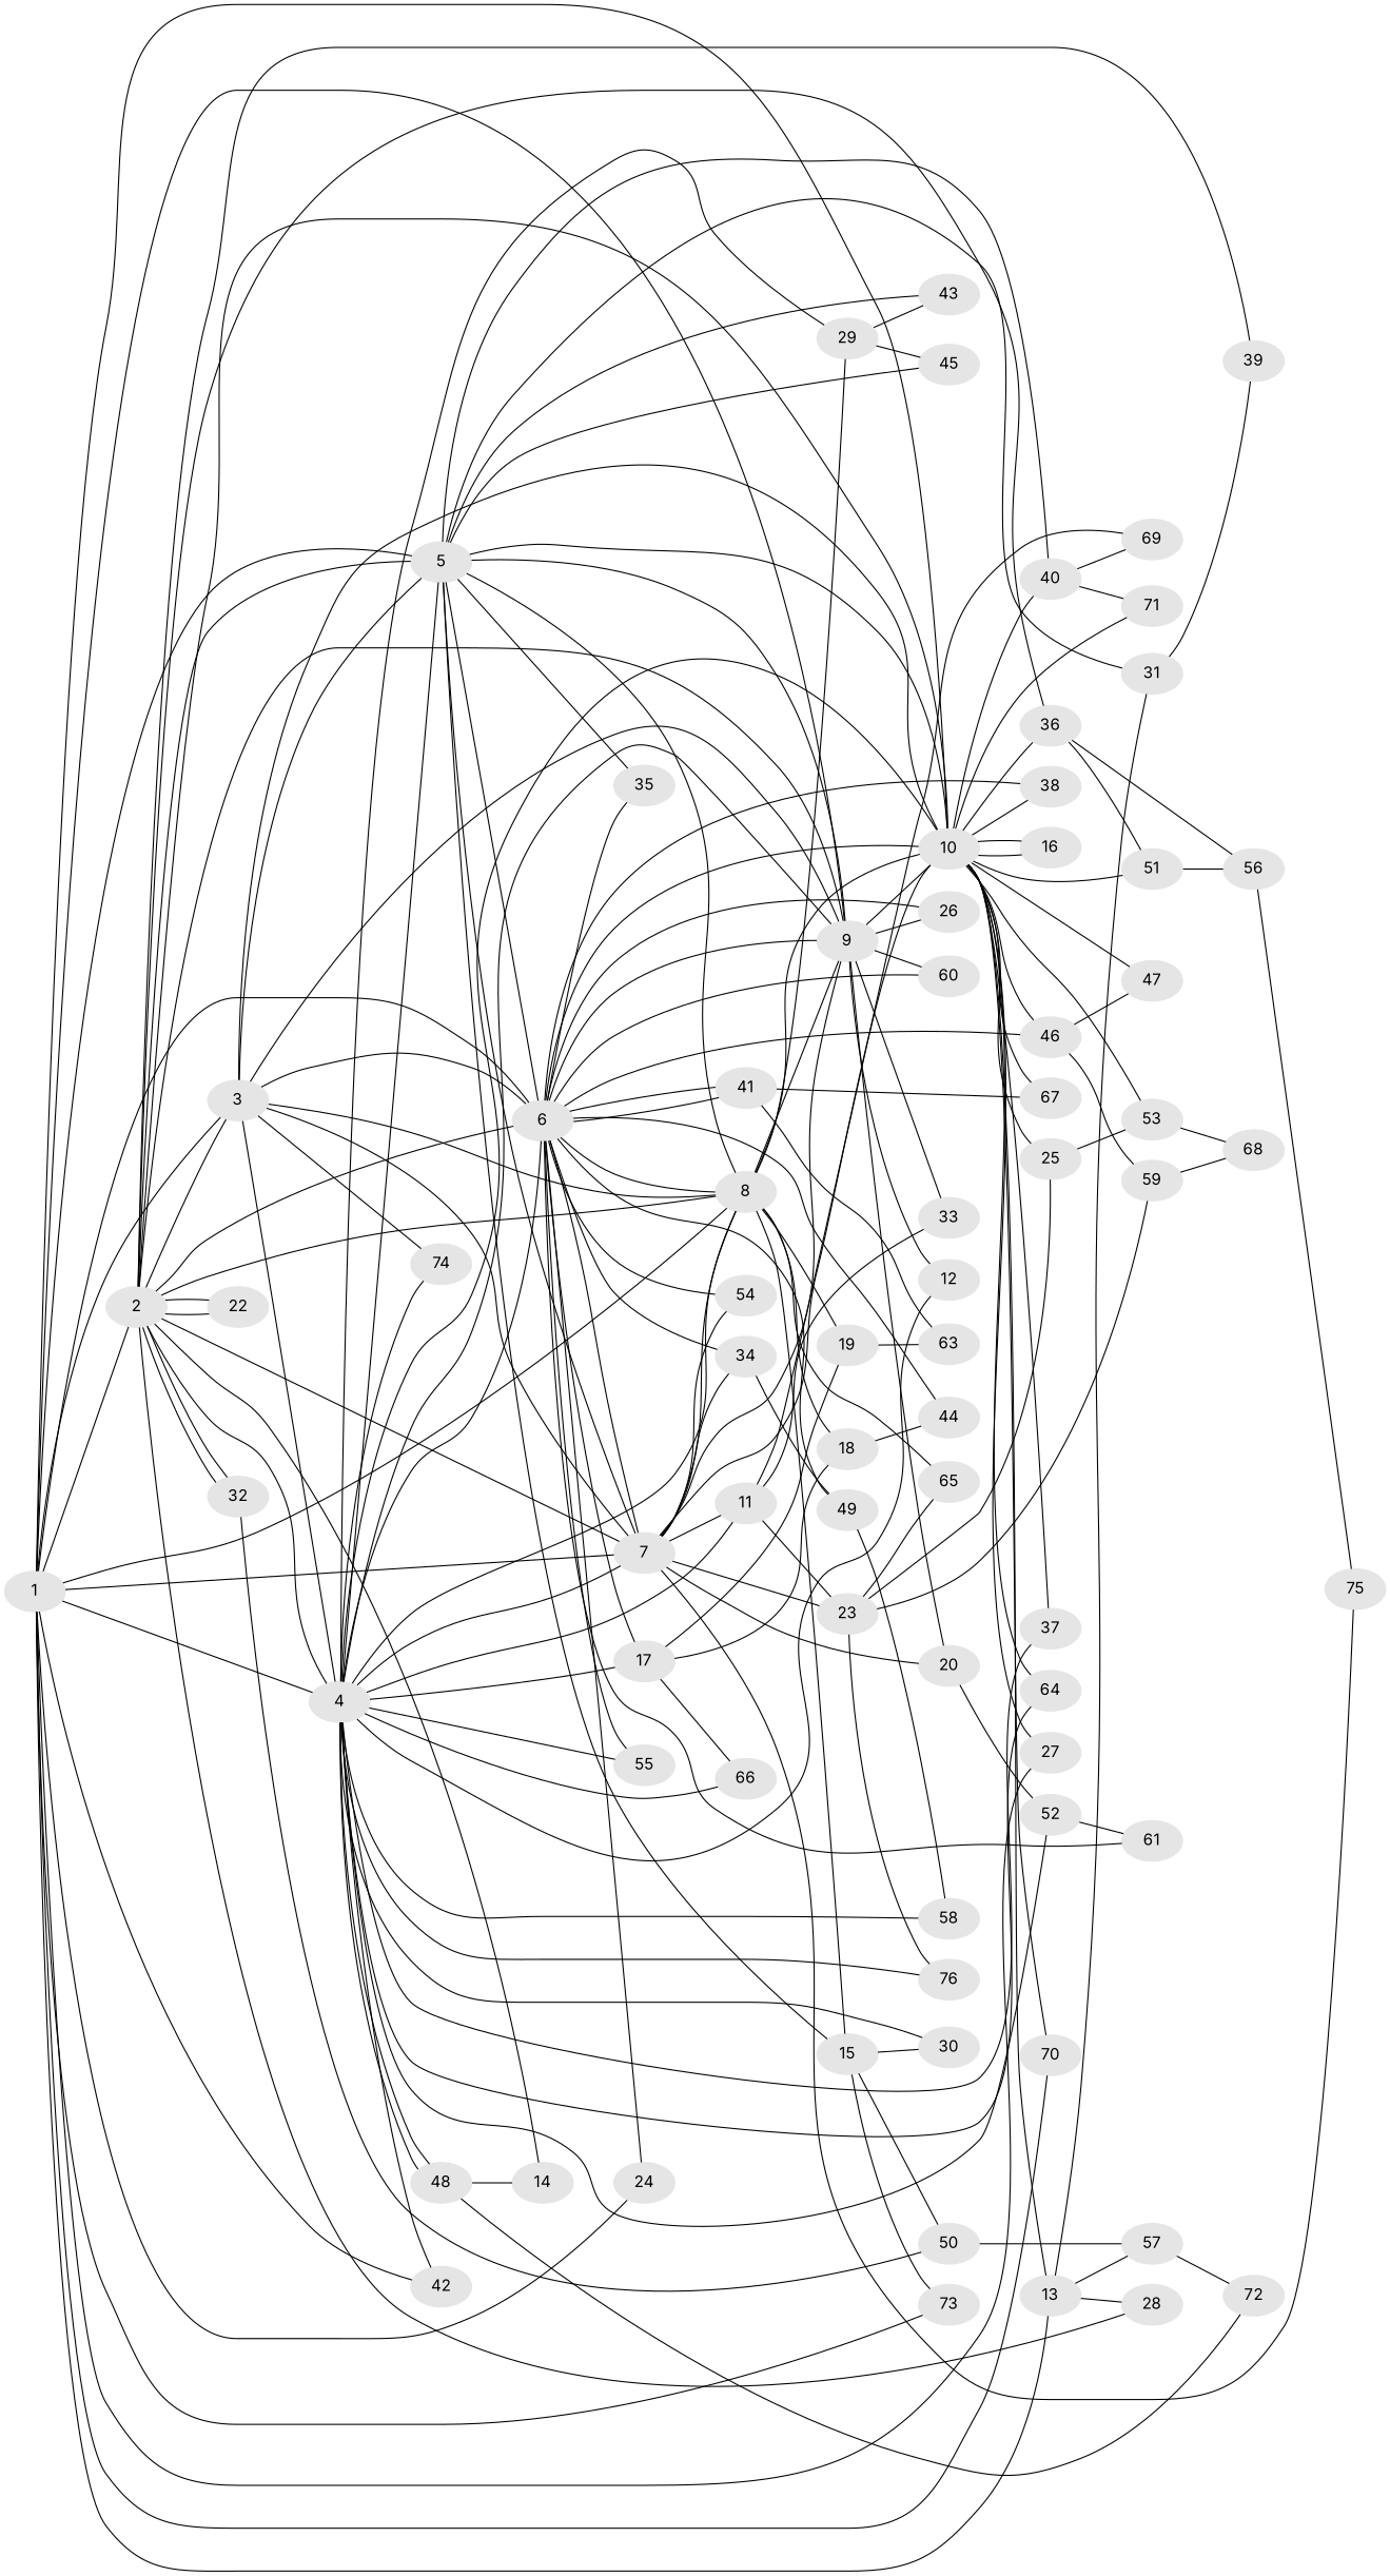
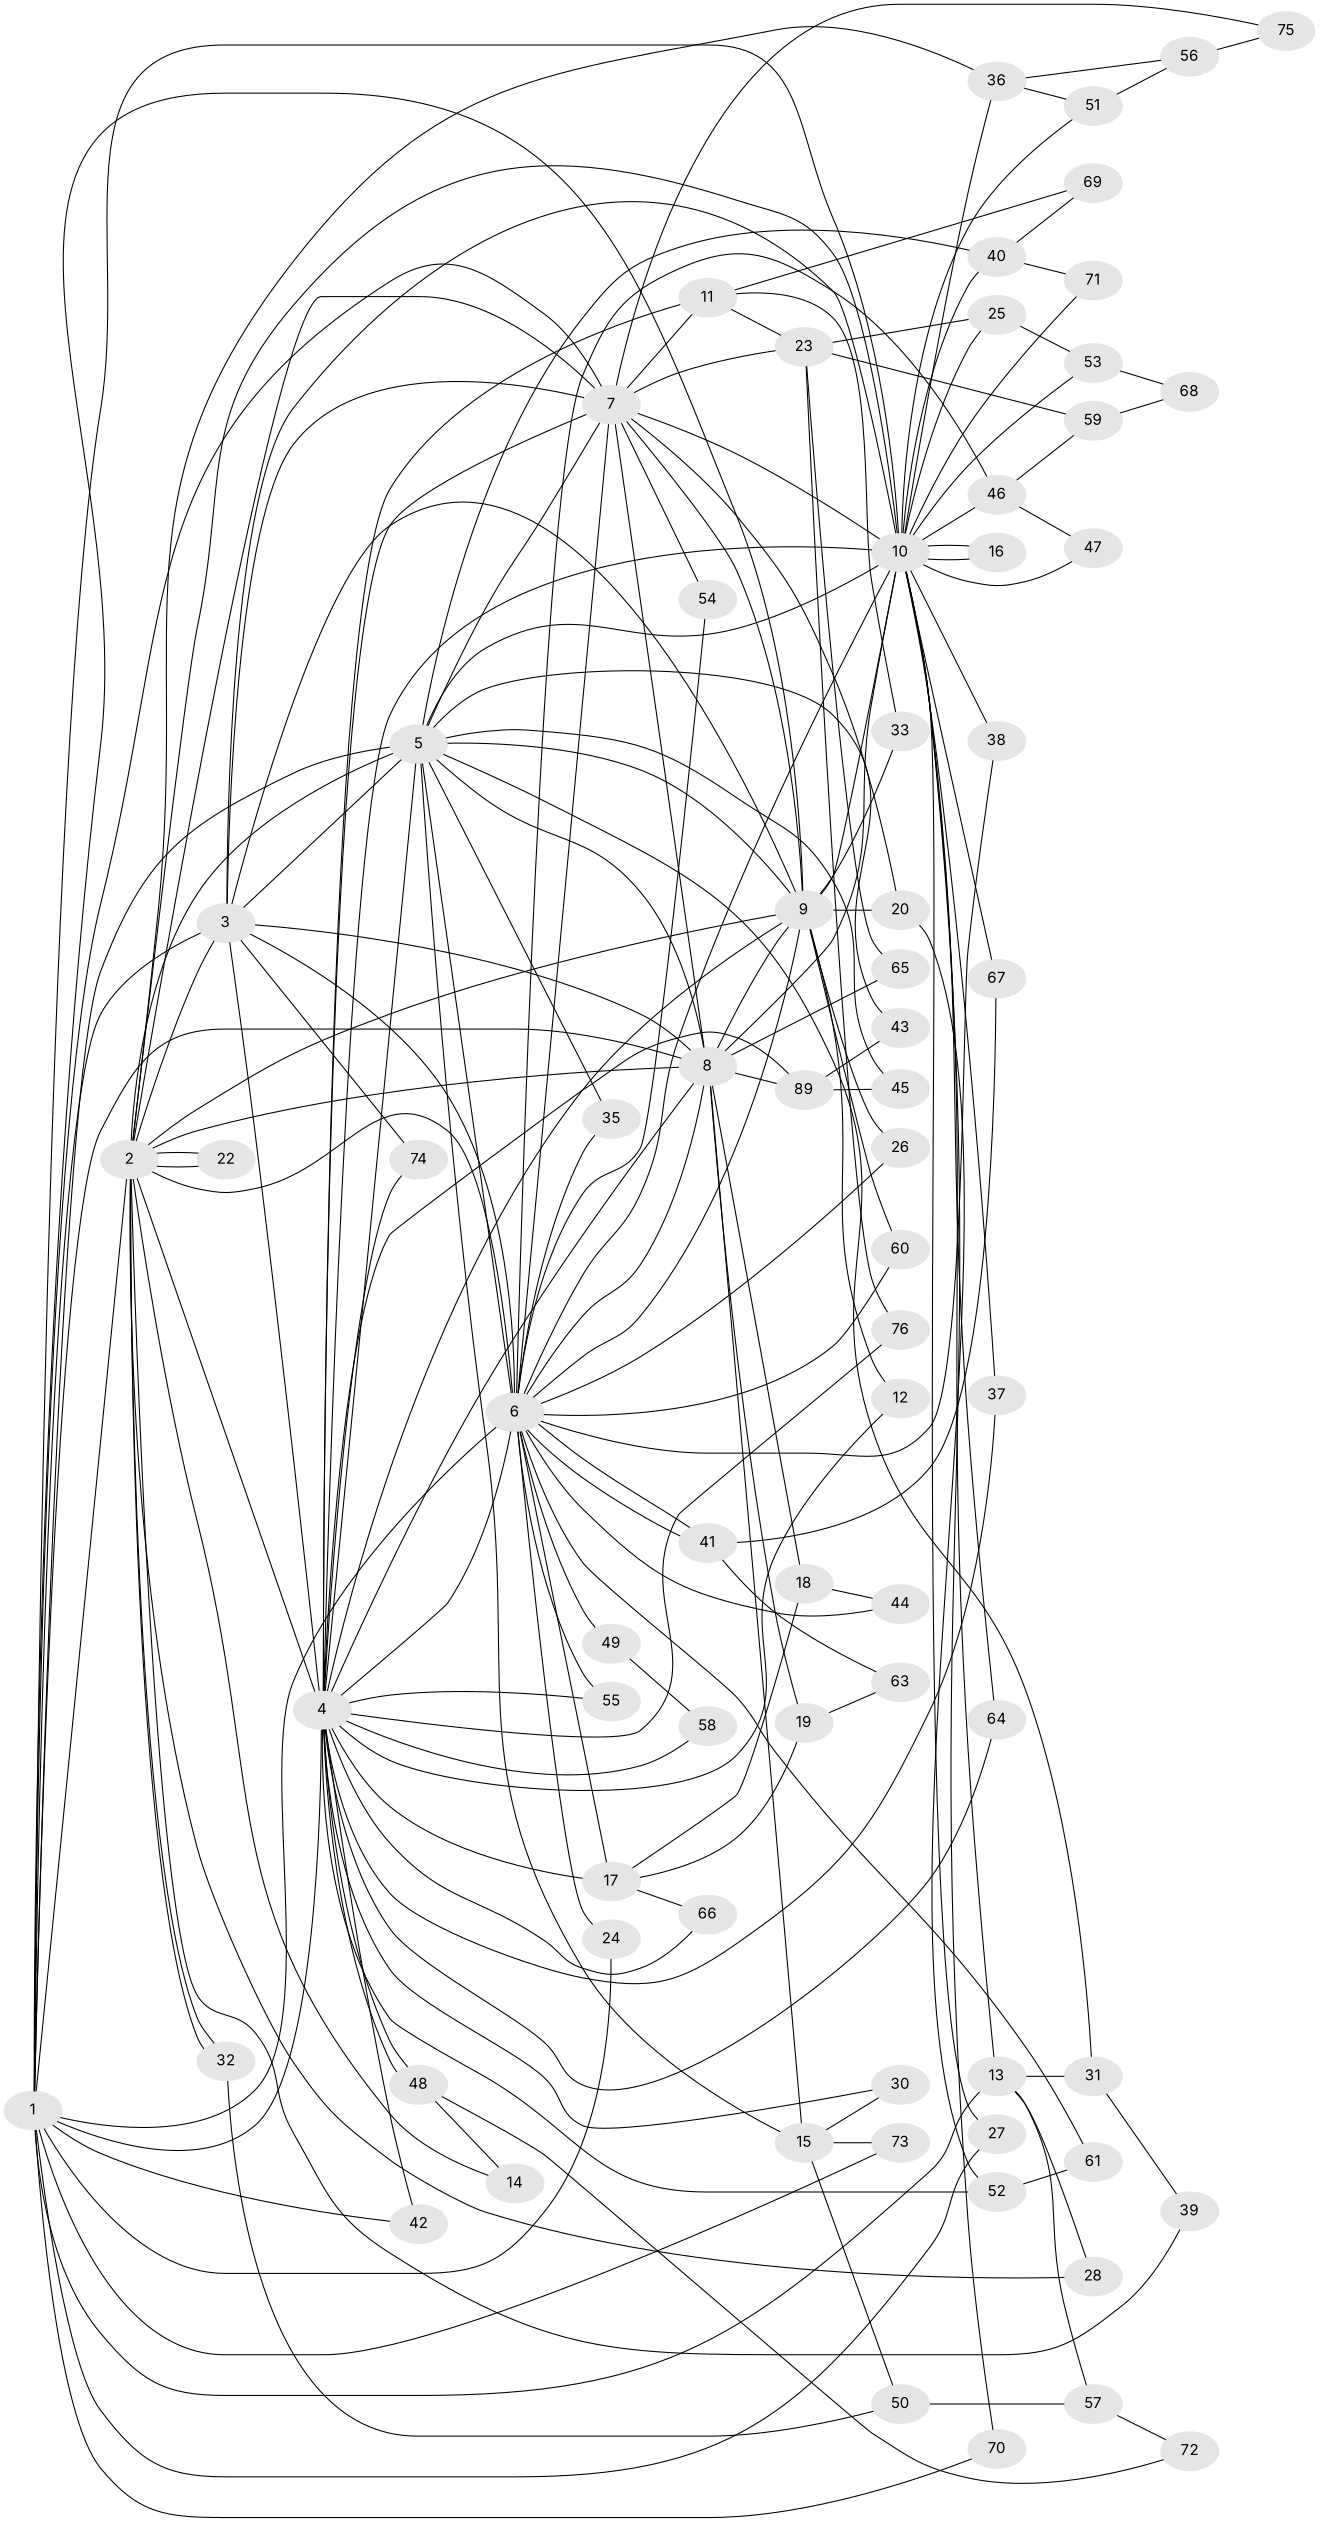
  graph {
    fontname=Inter
    rankdir=LR
    node [color=gray90 fontname=Inter style=filled]
    edge [fontname=Inter]
    1
    2
    3
    4
    5
    6
    7
    8
    9
    10
    13
    24
    27
    42
    70
    73
    14
    22
    28
    32
    36
    39
    74
    11
    12
    17
-   29
+   29 [label=89]
    30
    37
    48
    52
    55
    58
    64
    66
    76
    15
    31
    35
    40
    43
    45
    26
-   34
    38
    41
    44
    46
    49
    54
    60
    61
    20
    23
    75
    18
    19
    65
    33
    16
    25
    47
    51
    53
    67
    71
    57
    50
    56
    69
    72
    63
    59
    68
    1 -- 2
    1 -- 3
    1 -- 4
    1 -- 5
    1 -- 6
    1 -- 7
    1 -- 8
    1 -- 9
    1 -- 10
    1 -- 13
    1 -- 24
    1 -- 27
    1 -- 42
    1 -- 70
    1 -- 73
    2 -- 3
    2 -- 4
    2 -- 5
    2 -- 6
    2 -- 7
    2 -- 8
    2 -- 9
    2 -- 10
    2 -- 14
    2 -- 22
    2 -- 22
    2 -- 28
    2 -- 32
    2 -- 32
    2 -- 36
    2 -- 39
    3 -- 4
    3 -- 5
    3 -- 6
    3 -- 7
    3 -- 8
    3 -- 9
    3 -- 10
    3 -- 74
    4 -- 5
    4 -- 6
    4 -- 7
    4 -- 8
    4 -- 9
    4 -- 10
    4 -- 42
    4 -- 74
    4 -- 11
    4 -- 12
    4 -- 17
    4 -- 29
    4 -- 30
    4 -- 37
    4 -- 48
    4 -- 48
    4 -- 52
    4 -- 55
    4 -- 58
    4 -- 64
    4 -- 66
    4 -- 76
    5 -- 6
    5 -- 7
    5 -- 8
    5 -- 9
    5 -- 10
    5 -- 15
    5 -- 31
    5 -- 35
    5 -- 40
    5 -- 43
    5 -- 45
    6 -- 7
    6 -- 8
    6 -- 9
    6 -- 10
    6 -- 24
    6 -- 17
    6 -- 55
    6 -- 35
    6 -- 26
-   6 -- 34
    6 -- 38
    6 -- 41
    6 -- 41
    6 -- 44
    6 -- 46
    6 -- 49
    6 -- 54
    6 -- 60
    6 -- 61
    7 -- 8
    7 -- 9
    7 -- 10
    7 -- 11
-   7 -- 34
    7 -- 54
    7 -- 20
    7 -- 23
    7 -- 75
    8 -- 9
    8 -- 10
    8 -- 29
    8 -- 15
    8 -- 18
    8 -- 19
    8 -- 65
    9 -- 10
    9 -- 12
    9 -- 26
    9 -- 60
    9 -- 20
    9 -- 33
    10 -- 13
    10 -- 27
    10 -- 70
    10 -- 36
    10 -- 37
    10 -- 64
    10 -- 40
    10 -- 38
    10 -- 46
    10 -- 16
    10 -- 16
    10 -- 25
    10 -- 47
    10 -- 51
    10 -- 53
    10 -- 67
    10 -- 71
    13 -- 28
    13 -- 31
    13 -- 57
    32 -- 50
    36 -- 51
    36 -- 56
    11 -- 23
    11 -- 33
    11 -- 69
    17 -- 66
    17 -- 18
    17 -- 19
    29 -- 43
    29 -- 45
    48 -- 14
    48 -- 72
    52 -- 61
    15 -- 73
    15 -- 30
    15 -- 50
    31 -- 39
    40 -- 71
    40 -- 69
-   34 -- 49
    41 -- 67
    41 -- 63
    46 -- 47
    46 -- 59
    49 -- 58
    20 -- 52
    23 -- 76
    23 -- 65
    23 -- 25
    23 -- 59
    18 -- 44
    19 -- 63
    25 -- 53
    51 -- 56
    53 -- 68
    57 -- 72
    50 -- 57
    56 -- 75
    59 -- 68
  }
